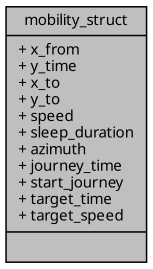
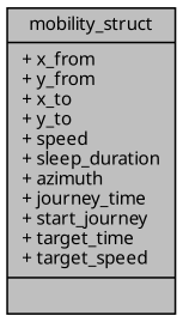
  digraph {
    fontname="Noto Sans"
-   n1 [color=black fillcolor=grey75 fontcolor=black fontname="Noto Sans" fontsize=10 height=0.2 label="{mobility_struct\n|+ x_from\l+ y_time\l+ x_to\l+ y_to\l+ speed\l+ sleep_duration\l+ azimuth\l+ journey_time\l+ start_journey\l+ target_time\l+ target_speed\l|}" shape=record style=filled width=0.4]
+   n1 [color=black fillcolor=grey75 fontcolor=black fontname="Noto Sans" fontsize=10 height=0.2 label="{mobility_struct\n|+ x_from\l+ y_from\l+ x_to\l+ y_to\l+ speed\l+ sleep_duration\l+ azimuth\l+ journey_time\l+ start_journey\l+ target_time\l+ target_speed\l|}" shape=record style=filled width=0.4]
  }
